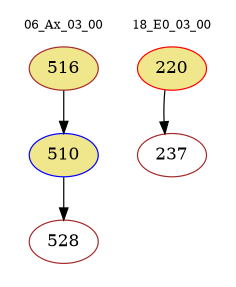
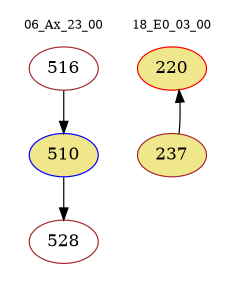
  digraph {
    node [color=brown fillcolor=khaki style=filled]
    edge [color=black]
-   n1 [label=516]
+   n1 [fillcolor=white label=516]
    n2 [color=blue label=510]
    n3 [fillcolor=white label=528]
    n4 [color=red label=220]
-   n5 [fillcolor=white label=237]
+   n5 [label=237]
    subgraph cluster_1 {
      color=white
      fontsize=10
-     label="06_Ax_03_00"
+     label="06_Ax_23_00"
      n1
      n2
      n3
    }
    subgraph cluster_2 {
      color=white
      fontsize=10
      label="18_E0_03_00"
      n4
      n5
    }
    n1 -> n2
    n2 -> n3
-   n4 -> n5
+   n5 -> n4
  }
